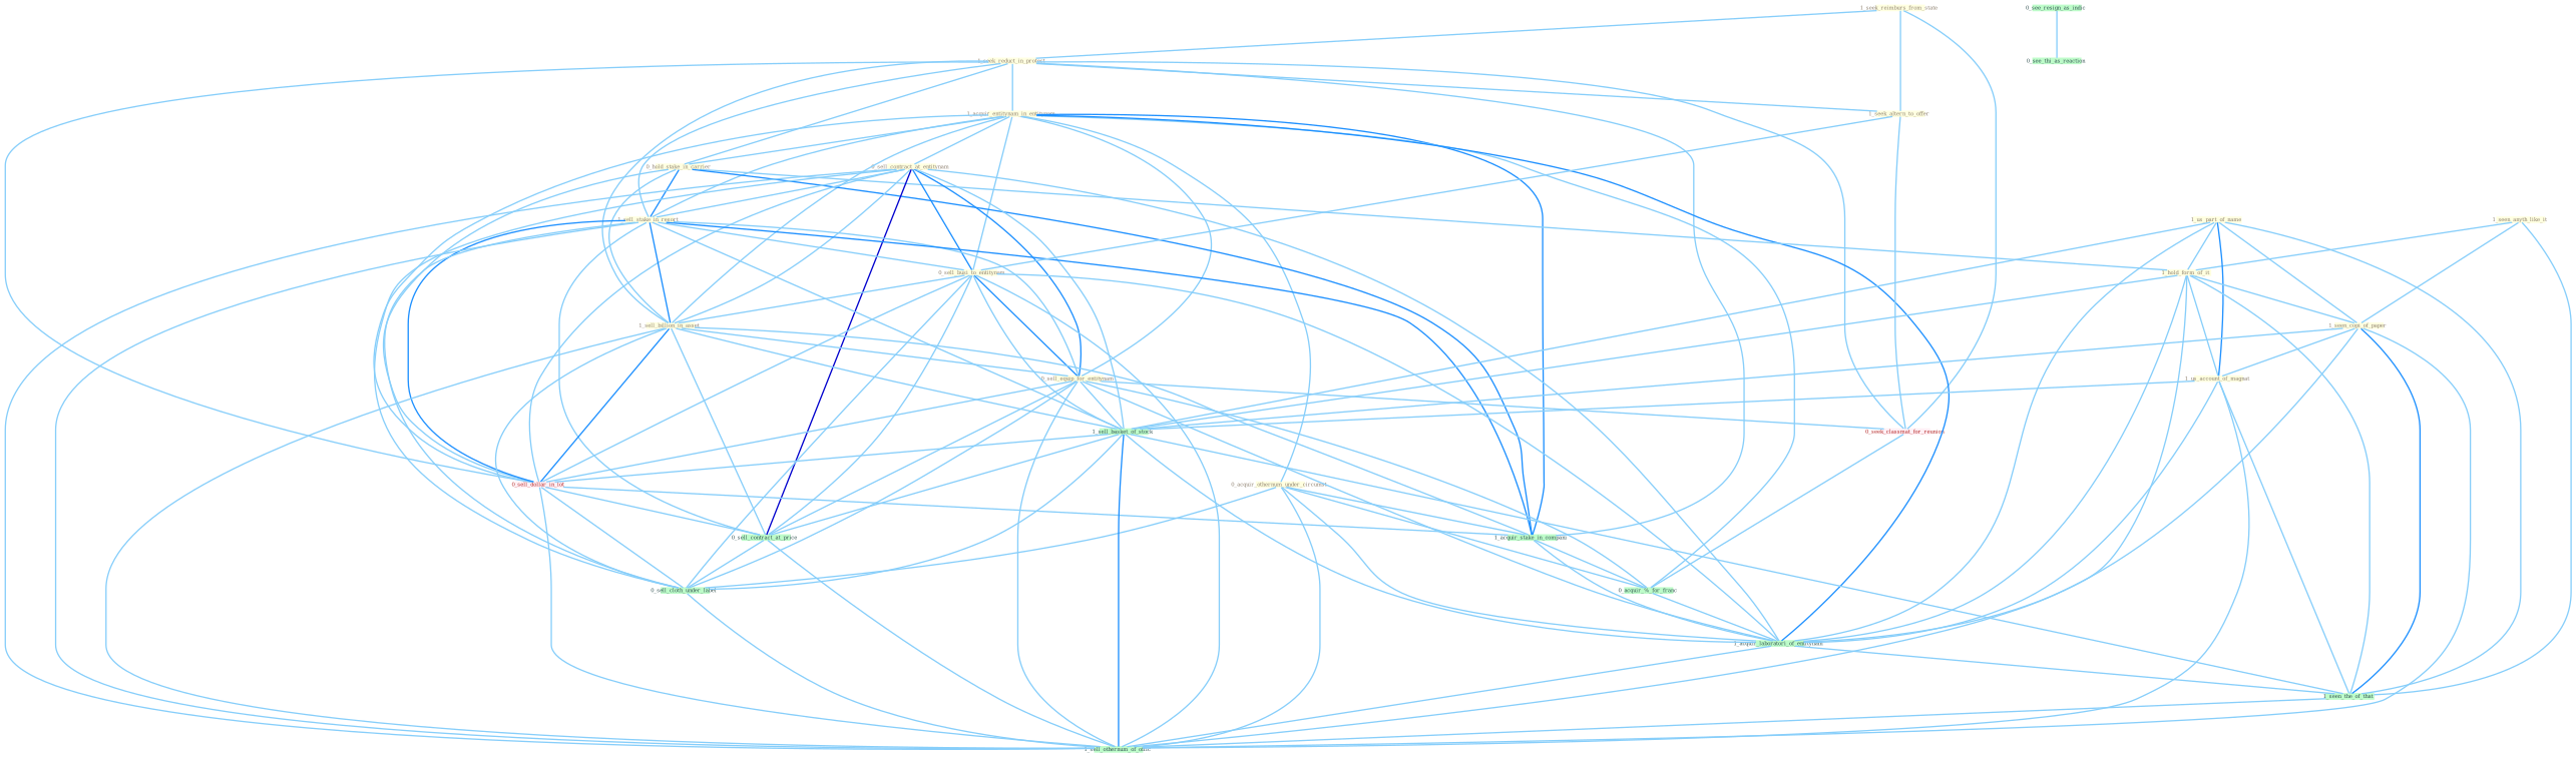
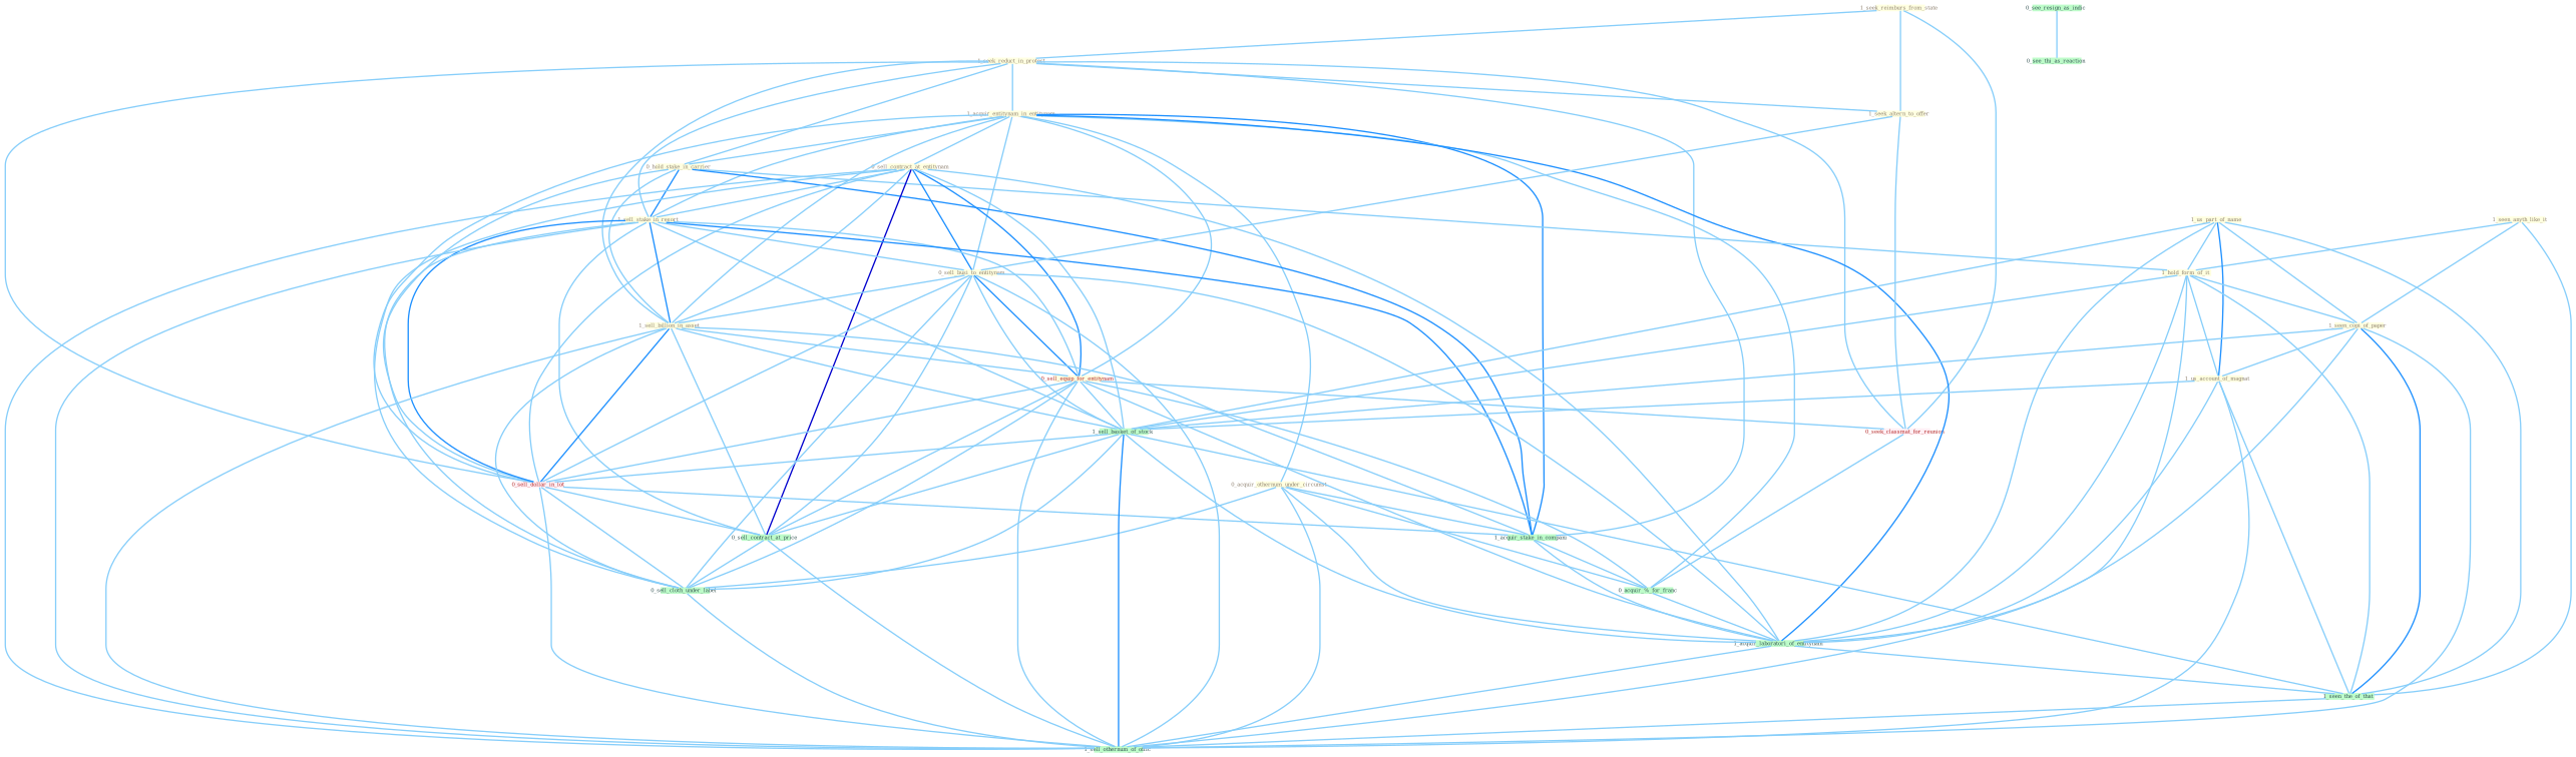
  graph {
    node [color="#ffffe0" fixedsize=true fontcolor="#8b7d6b" fontsize=4 shape=polygon style=filled]
    edge [color="#87cefa" w=1]
    "1_seek_reimburs_from_state " [height=.06 width=.5]
    "1_seek_reduct_in_protect " [height=.06 width=.5]
    "1_seen_anyth_like_it " [height=.06 width=.5]
    "1_acquir_entitynam_in_entitynam " [height=.06 width=.5]
    "0_hold_stake_in_carrier " [height=.06 width=.5]
    "0_acquir_othernum_under_circumst " [height=.06 width=.5]
    "0_sell_contract_at_entitynam " [height=.06 width=.5]
    "1_sell_stake_in_resort " [height=.06 width=.5]
    "1_seek_altern_to_offer " [height=.06 width=.5]
    "0_sell_busi_to_entitynam " [height=.06 width=.5]
    "1_us_part_of_name " [height=.06 width=.5]
    "1_hold_form_of_it " [height=.06 width=.5]
    "1_seen_copi_of_paper " [height=.06 width=.5]
    "1_sell_billion_in_asset " [height=.06 width=.5]
    "1_us_account_of_magnat " [height=.06 width=.5]
-   "0_sell_equip_for_entitynam " [height=.06 width=.5]
+   "0_sell_equip_for_entitynam " [fontcolor="#b22222" height=.06 width=.5]
    "0_seek_classmat_for_reunion " [color="#fff0f5" fontcolor="#b22222" height=.06 width=.5]
    "0_sell_dollar_in_lot " [color="#fff0f5" fontcolor="#b22222" height=.06 width=.5]
    "1_acquir_stake_in_compani " [color="#BDFCC9" fontcolor="#2f4f4f" height=.06 width=.5]
    "1_seen_the_of_that " [color="#BDFCC9" fontcolor="#2f4f4f" height=.06 width=.5]
    "0_acquir_%_for_franc " [color="#BDFCC9" fontcolor="#2f4f4f" height=.06 width=.5]
    "1_acquir_laboratori_of_entitynam " [color="#BDFCC9" fontcolor="#2f4f4f" height=.06 width=.5]
    "0_sell_cloth_under_label " [color="#BDFCC9" fontcolor="#2f4f4f" height=.06 width=.5]
    "1_sell_othernum_of_offic " [color="#BDFCC9" fontcolor="#2f4f4f" height=.06 width=.5]
    "1_sell_basket_of_stock " [color="#BDFCC9" fontcolor="#2f4f4f" height=.06 width=.5]
    "0_sell_contract_at_price " [color="#BDFCC9" fontcolor="#2f4f4f" height=.06 width=.5]
    "0_see_resign_as_indic " [color="#BDFCC9" fontcolor="#2f4f4f" height=.06 width=.5]
    "0_see_thi_as_reaction " [color="#BDFCC9" fontcolor="#2f4f4f" height=.06 width=.5]
    subgraph sub_1 {
      "1_seek_reimburs_from_state "
      "1_seek_reduct_in_protect "
      "1_seen_anyth_like_it "
      "1_acquir_entitynam_in_entitynam "
      "0_hold_stake_in_carrier "
      "0_acquir_othernum_under_circumst "
      "0_sell_contract_at_entitynam "
      "1_sell_stake_in_resort "
      "1_seek_altern_to_offer "
      "0_sell_busi_to_entitynam "
      "1_us_part_of_name "
      "1_hold_form_of_it "
      "1_seen_copi_of_paper "
      "1_sell_billion_in_asset "
      "1_us_account_of_magnat "
      "0_sell_equip_for_entitynam "
    }
    subgraph sub_2 {
      "0_seek_classmat_for_reunion "
      "0_sell_dollar_in_lot "
    }
    "1_seek_reimburs_from_state " -- "1_seek_reduct_in_protect "
    "1_seek_reimburs_from_state " -- "1_seek_altern_to_offer "
    "1_seek_reimburs_from_state " -- "0_seek_classmat_for_reunion "
    "1_seek_reduct_in_protect " -- "1_acquir_entitynam_in_entitynam "
    "1_seek_reduct_in_protect " -- "0_hold_stake_in_carrier "
    "1_seek_reduct_in_protect " -- "1_sell_stake_in_resort "
    "1_seek_reduct_in_protect " -- "1_seek_altern_to_offer "
    "1_seek_reduct_in_protect " -- "1_sell_billion_in_asset "
    "1_seek_reduct_in_protect " -- "0_seek_classmat_for_reunion "
    "1_seek_reduct_in_protect " -- "0_sell_dollar_in_lot "
    "1_seek_reduct_in_protect " -- "1_acquir_stake_in_compani "
    "1_seen_anyth_like_it " -- "1_hold_form_of_it "
    "1_seen_anyth_like_it " -- "1_seen_copi_of_paper "
    "1_seen_anyth_like_it " -- "1_seen_the_of_that "
    "1_acquir_entitynam_in_entitynam " -- "0_hold_stake_in_carrier "
    "1_acquir_entitynam_in_entitynam " -- "0_acquir_othernum_under_circumst "
    "1_acquir_entitynam_in_entitynam " -- "0_sell_contract_at_entitynam "
    "1_acquir_entitynam_in_entitynam " -- "1_sell_stake_in_resort "
    "1_acquir_entitynam_in_entitynam " -- "0_sell_busi_to_entitynam "
    "1_acquir_entitynam_in_entitynam " -- "1_sell_billion_in_asset "
    "1_acquir_entitynam_in_entitynam " -- "0_sell_equip_for_entitynam "
    "1_acquir_entitynam_in_entitynam " -- "0_sell_dollar_in_lot "
    "1_acquir_entitynam_in_entitynam " -- "1_acquir_stake_in_compani " [color="#1e90ff" w=2]
    "1_acquir_entitynam_in_entitynam " -- "0_acquir_%_for_franc "
    "1_acquir_entitynam_in_entitynam " -- "1_acquir_laboratori_of_entitynam " [color="#1e90ff" w=2]
    "0_hold_stake_in_carrier " -- "1_sell_stake_in_resort " [color="#1e90ff" w=2]
    "0_hold_stake_in_carrier " -- "1_hold_form_of_it "
    "0_hold_stake_in_carrier " -- "1_sell_billion_in_asset "
    "0_hold_stake_in_carrier " -- "0_sell_dollar_in_lot "
    "0_hold_stake_in_carrier " -- "1_acquir_stake_in_compani " [color="#1e90ff" w=2]
    "0_acquir_othernum_under_circumst " -- "1_acquir_stake_in_compani "
    "0_acquir_othernum_under_circumst " -- "0_acquir_%_for_franc "
    "0_acquir_othernum_under_circumst " -- "1_acquir_laboratori_of_entitynam "
    "0_acquir_othernum_under_circumst " -- "0_sell_cloth_under_label "
    "0_acquir_othernum_under_circumst " -- "1_sell_othernum_of_offic "
    "0_sell_contract_at_entitynam " -- "1_sell_stake_in_resort "
    "0_sell_contract_at_entitynam " -- "0_sell_busi_to_entitynam " [color="#1e90ff" w=2]
    "0_sell_contract_at_entitynam " -- "1_sell_billion_in_asset "
    "0_sell_contract_at_entitynam " -- "0_sell_equip_for_entitynam " [color="#1e90ff" w=2]
    "0_sell_contract_at_entitynam " -- "0_sell_dollar_in_lot "
    "0_sell_contract_at_entitynam " -- "1_acquir_laboratori_of_entitynam "
    "0_sell_contract_at_entitynam " -- "0_sell_cloth_under_label "
    "0_sell_contract_at_entitynam " -- "1_sell_othernum_of_offic "
    "0_sell_contract_at_entitynam " -- "1_sell_basket_of_stock "
    "0_sell_contract_at_entitynam " -- "0_sell_contract_at_price " [color="#0000cd" w=3]
    "1_sell_stake_in_resort " -- "0_sell_busi_to_entitynam "
    "1_sell_stake_in_resort " -- "1_sell_billion_in_asset " [color="#1e90ff" w=2]
    "1_sell_stake_in_resort " -- "0_sell_equip_for_entitynam "
    "1_sell_stake_in_resort " -- "0_sell_dollar_in_lot " [color="#1e90ff" w=2]
    "1_sell_stake_in_resort " -- "1_acquir_stake_in_compani " [color="#1e90ff" w=2]
    "1_sell_stake_in_resort " -- "0_sell_cloth_under_label "
    "1_sell_stake_in_resort " -- "1_sell_othernum_of_offic "
    "1_sell_stake_in_resort " -- "1_sell_basket_of_stock "
    "1_sell_stake_in_resort " -- "0_sell_contract_at_price "
    "1_seek_altern_to_offer " -- "0_sell_busi_to_entitynam "
    "1_seek_altern_to_offer " -- "0_seek_classmat_for_reunion "
    "0_sell_busi_to_entitynam " -- "1_sell_billion_in_asset "
    "0_sell_busi_to_entitynam " -- "0_sell_equip_for_entitynam " [color="#1e90ff" w=2]
    "0_sell_busi_to_entitynam " -- "0_sell_dollar_in_lot "
    "0_sell_busi_to_entitynam " -- "1_acquir_laboratori_of_entitynam "
    "0_sell_busi_to_entitynam " -- "0_sell_cloth_under_label "
    "0_sell_busi_to_entitynam " -- "1_sell_othernum_of_offic "
    "0_sell_busi_to_entitynam " -- "1_sell_basket_of_stock "
    "0_sell_busi_to_entitynam " -- "0_sell_contract_at_price "
    "1_us_part_of_name " -- "1_hold_form_of_it "
    "1_us_part_of_name " -- "1_seen_copi_of_paper "
    "1_us_part_of_name " -- "1_us_account_of_magnat " [color="#1e90ff" w=2]
    "1_us_part_of_name " -- "1_seen_the_of_that "
    "1_us_part_of_name " -- "1_acquir_laboratori_of_entitynam "
    "1_us_part_of_name " -- "1_sell_basket_of_stock "
    "1_hold_form_of_it " -- "1_seen_copi_of_paper "
    "1_hold_form_of_it " -- "1_us_account_of_magnat "
    "1_hold_form_of_it " -- "1_seen_the_of_that "
    "1_hold_form_of_it " -- "1_acquir_laboratori_of_entitynam "
    "1_hold_form_of_it " -- "1_sell_othernum_of_offic "
    "1_hold_form_of_it " -- "1_sell_basket_of_stock "
    "1_seen_copi_of_paper " -- "1_us_account_of_magnat "
    "1_seen_copi_of_paper " -- "1_seen_the_of_that " [color="#1e90ff" w=2]
    "1_seen_copi_of_paper " -- "1_acquir_laboratori_of_entitynam "
    "1_seen_copi_of_paper " -- "1_sell_othernum_of_offic "
    "1_seen_copi_of_paper " -- "1_sell_basket_of_stock "
    "1_sell_billion_in_asset " -- "0_sell_equip_for_entitynam "
    "1_sell_billion_in_asset " -- "0_sell_dollar_in_lot " [color="#1e90ff" w=2]
    "1_sell_billion_in_asset " -- "1_acquir_stake_in_compani "
    "1_sell_billion_in_asset " -- "0_sell_cloth_under_label "
    "1_sell_billion_in_asset " -- "1_sell_othernum_of_offic "
    "1_sell_billion_in_asset " -- "1_sell_basket_of_stock "
    "1_sell_billion_in_asset " -- "0_sell_contract_at_price "
    "1_us_account_of_magnat " -- "1_seen_the_of_that "
    "1_us_account_of_magnat " -- "1_acquir_laboratori_of_entitynam "
    "1_us_account_of_magnat " -- "1_sell_othernum_of_offic "
    "1_us_account_of_magnat " -- "1_sell_basket_of_stock "
    "0_sell_equip_for_entitynam " -- "0_seek_classmat_for_reunion "
    "0_sell_equip_for_entitynam " -- "0_sell_dollar_in_lot "
    "0_sell_equip_for_entitynam " -- "0_acquir_%_for_franc "
    "0_sell_equip_for_entitynam " -- "1_acquir_laboratori_of_entitynam "
    "0_sell_equip_for_entitynam " -- "0_sell_cloth_under_label "
    "0_sell_equip_for_entitynam " -- "1_sell_othernum_of_offic "
    "0_sell_equip_for_entitynam " -- "1_sell_basket_of_stock "
    "0_sell_equip_for_entitynam " -- "0_sell_contract_at_price "
    "0_seek_classmat_for_reunion " -- "0_acquir_%_for_franc "
    "0_sell_dollar_in_lot " -- "1_acquir_stake_in_compani "
    "0_sell_dollar_in_lot " -- "0_sell_cloth_under_label "
    "0_sell_dollar_in_lot " -- "1_sell_othernum_of_offic "
    "0_sell_dollar_in_lot " -- "0_sell_contract_at_price "
    "1_acquir_stake_in_compani " -- "0_acquir_%_for_franc "
    "1_acquir_stake_in_compani " -- "1_acquir_laboratori_of_entitynam "
    "1_seen_the_of_that " -- "1_sell_othernum_of_offic "
    "0_acquir_%_for_franc " -- "1_acquir_laboratori_of_entitynam "
    "1_acquir_laboratori_of_entitynam " -- "1_seen_the_of_that "
    "1_acquir_laboratori_of_entitynam " -- "1_sell_othernum_of_offic "
    "0_sell_cloth_under_label " -- "1_sell_othernum_of_offic "
    "1_sell_basket_of_stock " -- "0_sell_dollar_in_lot "
    "1_sell_basket_of_stock " -- "1_seen_the_of_that "
    "1_sell_basket_of_stock " -- "1_acquir_laboratori_of_entitynam "
    "1_sell_basket_of_stock " -- "0_sell_cloth_under_label "
    "1_sell_basket_of_stock " -- "1_sell_othernum_of_offic " [color="#1e90ff" w=2]
    "1_sell_basket_of_stock " -- "0_sell_contract_at_price "
    "0_sell_contract_at_price " -- "0_sell_cloth_under_label "
    "0_sell_contract_at_price " -- "1_sell_othernum_of_offic "
    "0_see_resign_as_indic " -- "0_see_thi_as_reaction " [w=2]
  }
